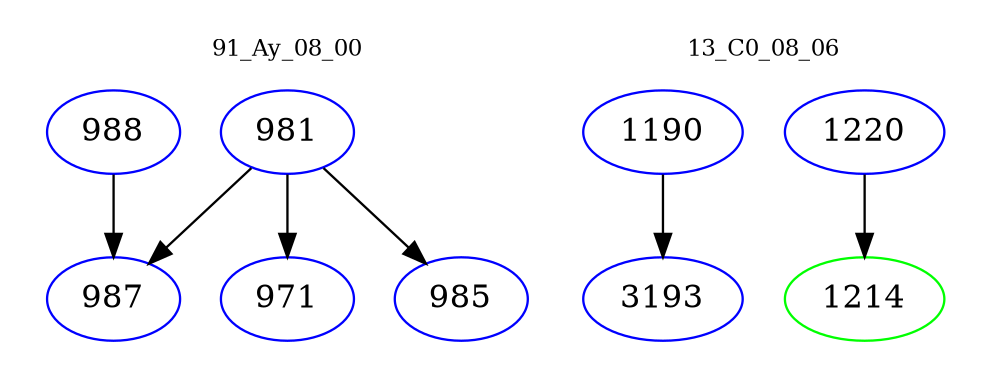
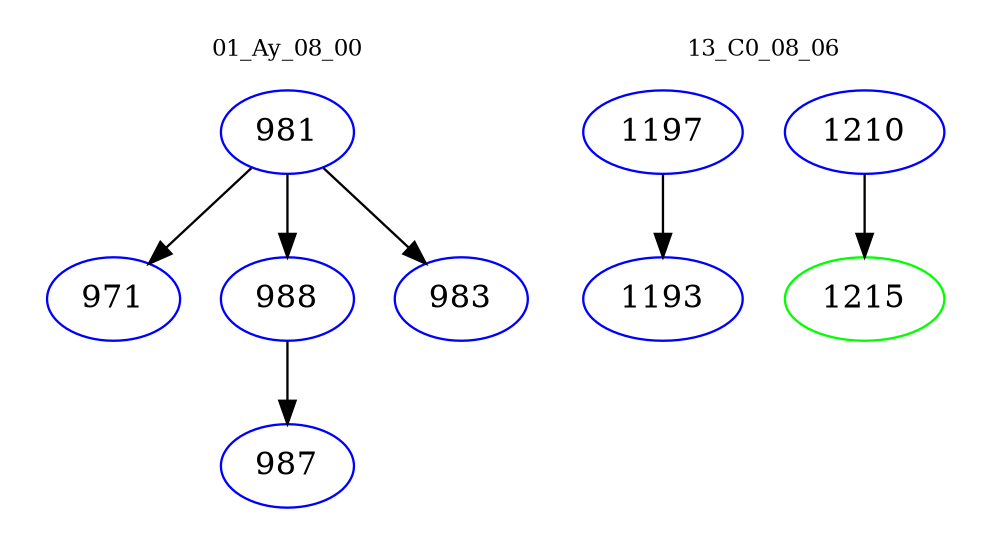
  digraph {
    node [color=blue]
    edge [color=black]
    n1 [label=981]
    n2 [label=971]
    n3 [label=988]
-   n4 [label=985]
+   n4 [label=983]
    n5 [label=987]
-   n6 [label=1220]
-   n7 [label=1190]
-   n8 [color=green label=1214]
-   n9 [label=3193]
+   n6 [label=1210]
+   n7 [label=1197]
+   n8 [color=green label=1215]
+   n9 [label=1193]
    subgraph cluster_1 {
      color=white
      fontsize=10
-     label="91_Ay_08_00"
+     label="01_Ay_08_00"
      n1
      n2
      n3
      n4
      n5
    }
    subgraph cluster_2 {
      color=white
      fontsize=10
      label="13_C0_08_06"
      n6
      n7
      n8
      n9
    }
    n1 -> n2
-   n1 -> n5
+   n1 -> n3
    n1 -> n4
    n3 -> n5
    n6 -> n8
    n7 -> n9
  }
